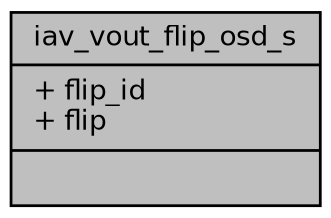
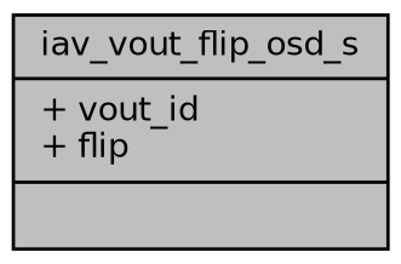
  digraph {
-   n1 [color=black fillcolor=grey75 fontcolor=black fontname=Helvetica fontsize=10 height=0.2 label="{iav_vout_flip_osd_s\n|+ flip_id\l+ flip\l|}" shape=record style=filled width=0.4]
+   n1 [color=black fillcolor=grey75 fontcolor=black fontname=Helvetica fontsize=10 height=0.2 label="{iav_vout_flip_osd_s\n|+ vout_id\l+ flip\l|}" shape=record style=filled width=0.4]
  }
